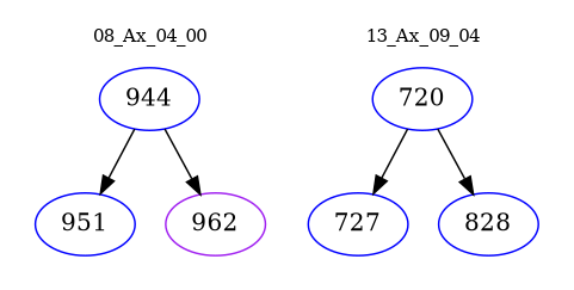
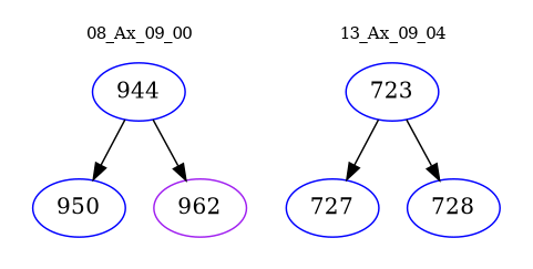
  digraph {
    node [color=blue]
    edge [color=black]
    n1 [label=944]
-   n2 [label=951]
+   n2 [label=950]
    n3 [color=purple label=962]
-   n4 [label=720]
+   n4 [label=723]
    n5 [label=727]
-   n6 [label=828]
+   n6 [label=728]
    subgraph cluster_1 {
      color=white
      fontsize=10
-     label="08_Ax_04_00"
+     label="08_Ax_09_00"
      n1
      n2
      n3
    }
    subgraph cluster_2 {
      color=white
      fontsize=10
      label="13_Ax_09_04"
      n4
      n5
      n6
    }
    n1 -> n2
    n1 -> n3
    n4 -> n5
    n4 -> n6
  }
